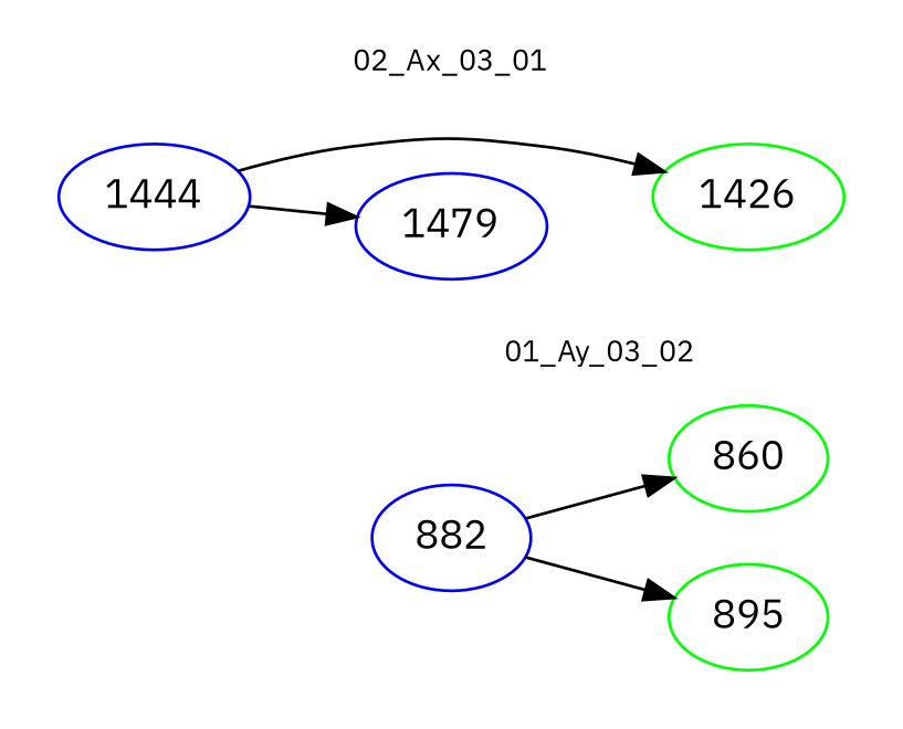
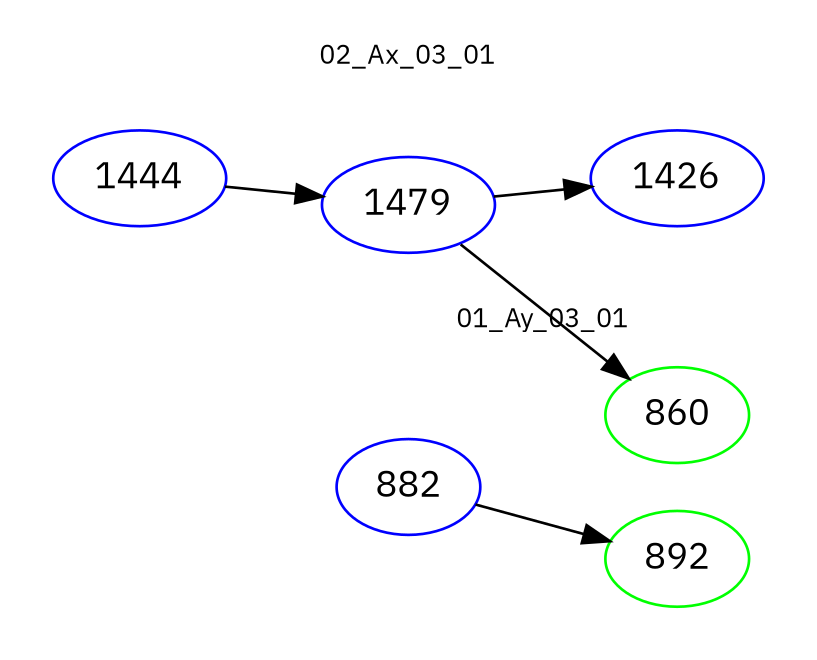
  digraph {
    fontname="IBM Plex Sans"
    rankdir=LR
    node [color=blue fontname="IBM Plex Sans"]
    edge [color=black fontname="IBM Plex Sans"]
    n1 [label=1444]
-   n2 [color=green label=1426]
+   n2 [label=1426]
    n3 [label=1479]
    n4 [label=882]
    n5 [color=green label=860]
-   n6 [color=green label=895]
+   n6 [color=green label=892]
    subgraph cluster_1 {
      color=white
      fontsize=10
      label="02_Ax_03_01"
      n1
      n2
      n3
    }
    subgraph cluster_2 {
      color=white
      fontsize=10
-     label="01_Ay_03_02"
+     label="01_Ay_03_01"
      n4
      n5
      n6
    }
-   n1 -> n2
+   n3 -> n2
    n1 -> n3
-   n4 -> n5
+   n3 -> n5
    n4 -> n6
  }
